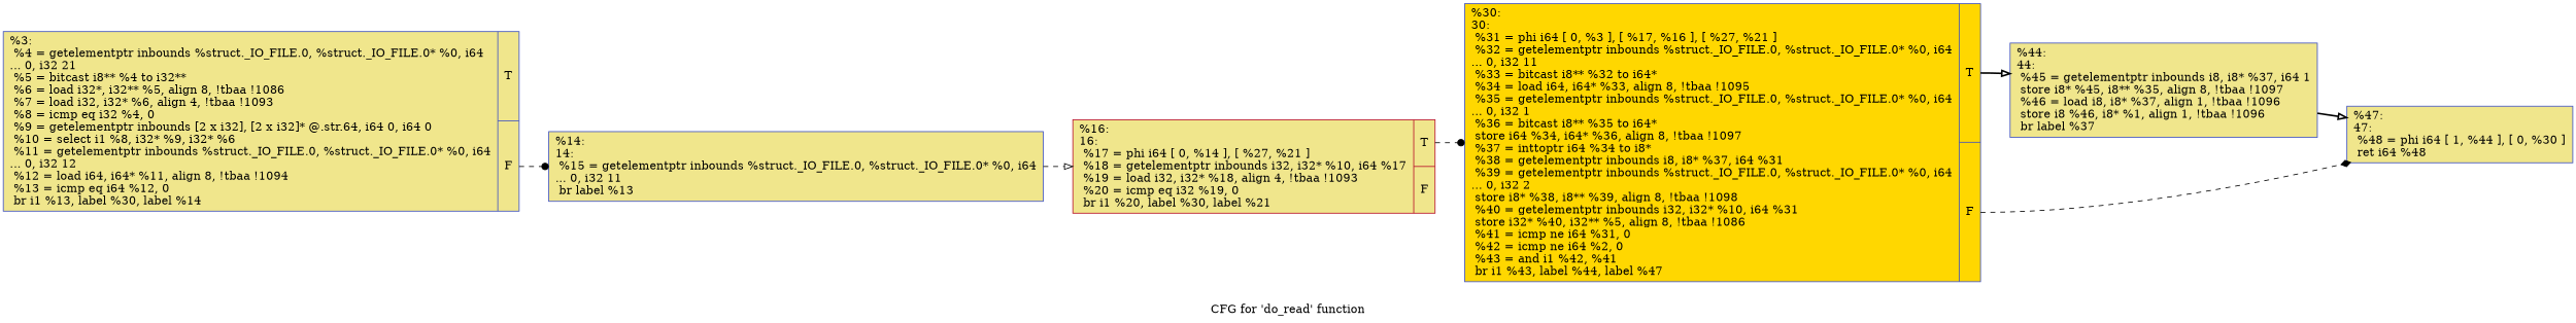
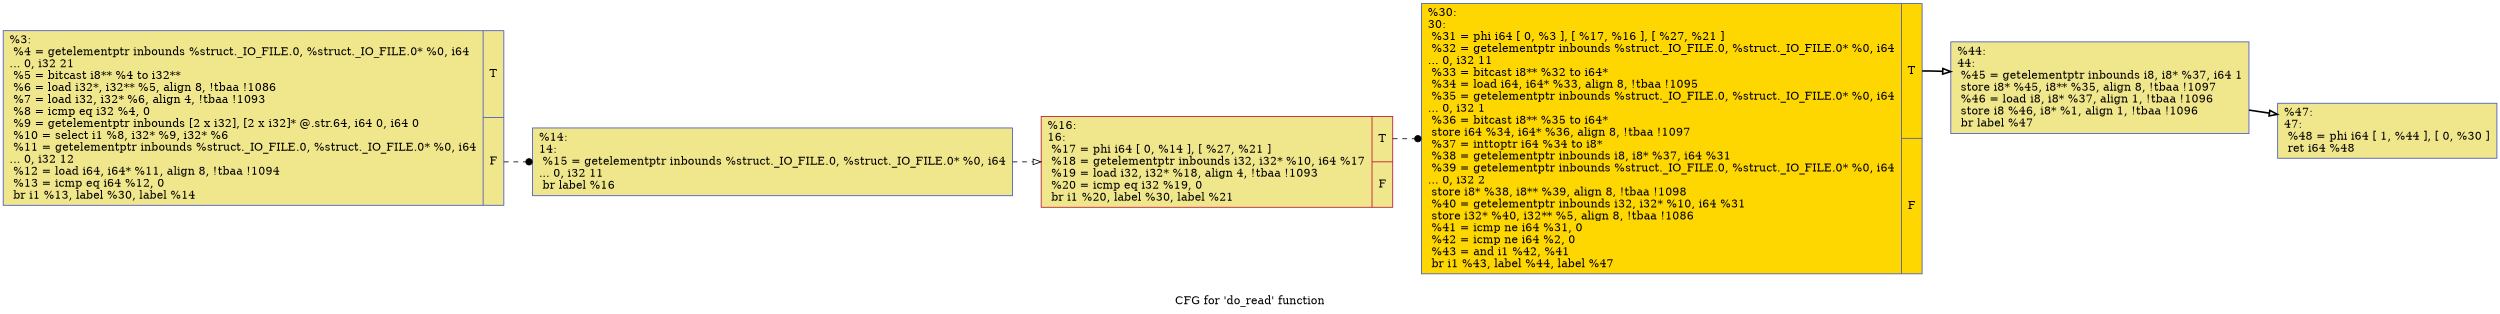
  digraph {
    label="CFG for 'do_read' function"
    rankdir=LR
    node [color="#3d50c3ff" fillcolor=khaki shape=record style=filled]
    edge [arrowhead=onormal style=dashed tailport=s0]
    n1 [label="{%3:\l  %4 = getelementptr inbounds %struct._IO_FILE.0, %struct._IO_FILE.0* %0, i64\l... 0, i32 21\l  %5 = bitcast i8** %4 to i32**\l  %6 = load i32*, i32** %5, align 8, !tbaa !1086\l  %7 = load i32, i32* %6, align 4, !tbaa !1093\l  %8 = icmp eq i32 %4, 0\l  %9 = getelementptr inbounds [2 x i32], [2 x i32]* @.str.64, i64 0, i64 0\l  %10 = select i1 %8, i32* %9, i32* %6\l  %11 = getelementptr inbounds %struct._IO_FILE.0, %struct._IO_FILE.0* %0, i64\l... 0, i32 12\l  %12 = load i64, i64* %11, align 8, !tbaa !1094\l  %13 = icmp eq i64 %12, 0\l  br i1 %13, label %30, label %14\l|{<s0>T|<s1>F}}"]
-   n2 [label="{%14:\l14:                                               \l  %15 = getelementptr inbounds %struct._IO_FILE.0, %struct._IO_FILE.0* %0, i64\l... 0, i32 11\l  br label %13\l}"]
+   n2 [label="{%14:\l14:                                               \l  %15 = getelementptr inbounds %struct._IO_FILE.0, %struct._IO_FILE.0* %0, i64\l... 0, i32 11\l  br label %16\l}"]
    n3 [fillcolor=gold label="{%30:\l30:                                               \l  %31 = phi i64 [ 0, %3 ], [ %17, %16 ], [ %27, %21 ]\l  %32 = getelementptr inbounds %struct._IO_FILE.0, %struct._IO_FILE.0* %0, i64\l... 0, i32 11\l  %33 = bitcast i8** %32 to i64*\l  %34 = load i64, i64* %33, align 8, !tbaa !1095\l  %35 = getelementptr inbounds %struct._IO_FILE.0, %struct._IO_FILE.0* %0, i64\l... 0, i32 1\l  %36 = bitcast i8** %35 to i64*\l  store i64 %34, i64* %36, align 8, !tbaa !1097\l  %37 = inttoptr i64 %34 to i8*\l  %38 = getelementptr inbounds i8, i8* %37, i64 %31\l  %39 = getelementptr inbounds %struct._IO_FILE.0, %struct._IO_FILE.0* %0, i64\l... 0, i32 2\l  store i8* %38, i8** %39, align 8, !tbaa !1098\l  %40 = getelementptr inbounds i32, i32* %10, i64 %31\l  store i32* %40, i32** %5, align 8, !tbaa !1086\l  %41 = icmp ne i64 %31, 0\l  %42 = icmp ne i64 %2, 0\l  %43 = and i1 %42, %41\l  br i1 %43, label %44, label %47\l|{<s0>T|<s1>F}}"]
-   n4 [label="{%44:\l44:                                               \l  %45 = getelementptr inbounds i8, i8* %37, i64 1\l  store i8* %45, i8** %35, align 8, !tbaa !1097\l  %46 = load i8, i8* %37, align 1, !tbaa !1096\l  store i8 %46, i8* %1, align 1, !tbaa !1096\l  br label %37\l}"]
+   n4 [label="{%44:\l44:                                               \l  %45 = getelementptr inbounds i8, i8* %37, i64 1\l  store i8* %45, i8** %35, align 8, !tbaa !1097\l  %46 = load i8, i8* %37, align 1, !tbaa !1096\l  store i8 %46, i8* %1, align 1, !tbaa !1096\l  br label %47\l}"]
    n5 [label="{%47:\l47:                                               \l  %48 = phi i64 [ 1, %44 ], [ 0, %30 ]\l  ret i64 %48\l}"]
    n6 [color="#b70d28ff" label="{%16:\l16:                                               \l  %17 = phi i64 [ 0, %14 ], [ %27, %21 ]\l  %18 = getelementptr inbounds i32, i32* %10, i64 %17\l  %19 = load i32, i32* %18, align 4, !tbaa !1093\l  %20 = icmp eq i32 %19, 0\l  br i1 %20, label %30, label %21\l|{<s0>T|<s1>F}}"]
    n1 -> n2 [arrowhead=dot tailport=s1]
    n2 -> n6
    n3 -> n4 [style=bold]
-   n3 -> n5 [arrowhead=diamond tailport=s1]
    n4 -> n5 [style=bold]
    n6 -> n3 [arrowhead=dot]
  }
